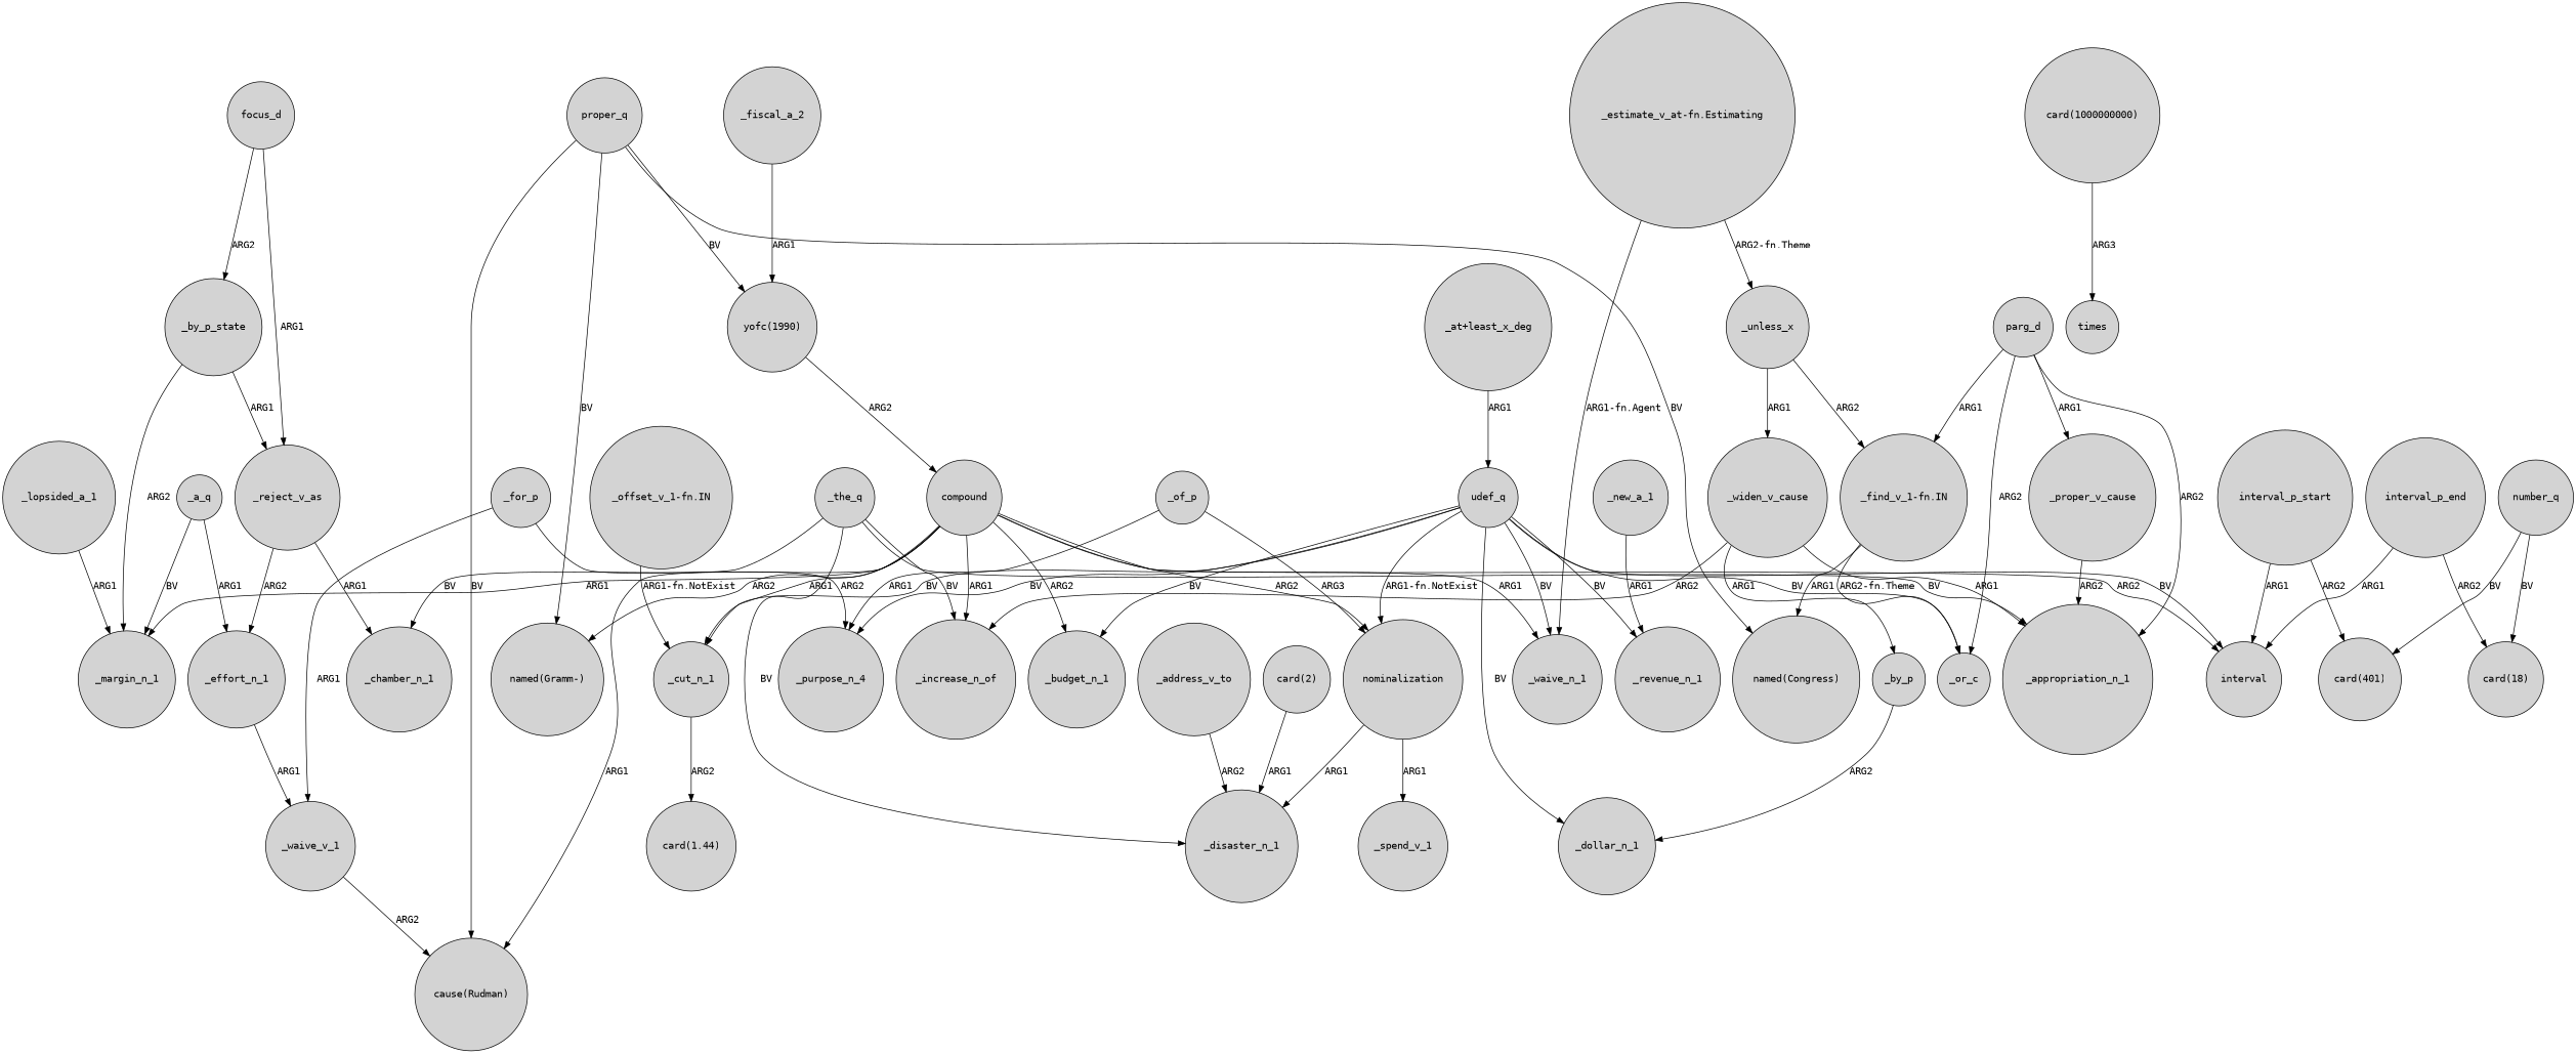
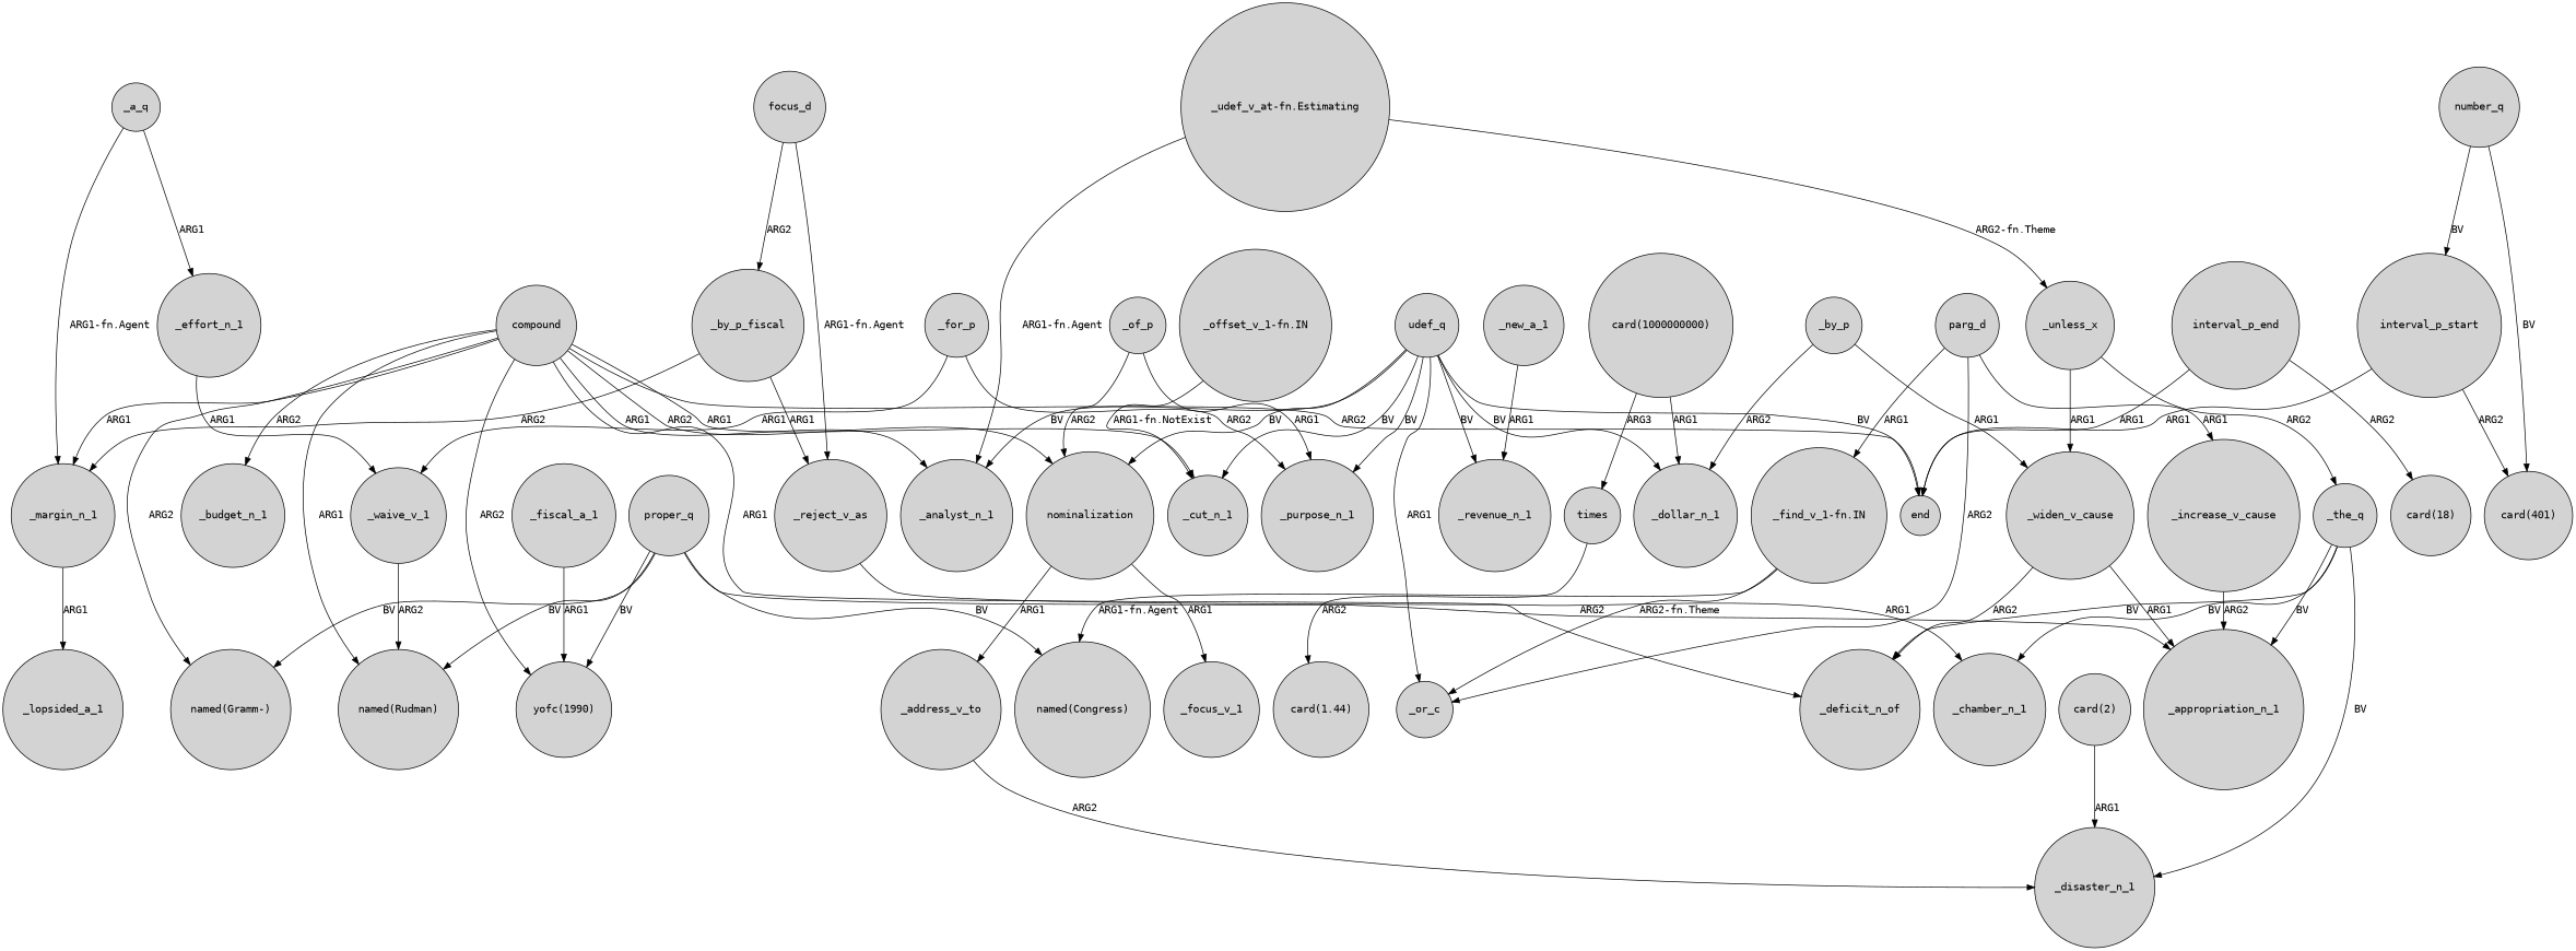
  digraph {
    fontname="DejaVu Sans Mono"
    node [fontname="DejaVu Sans Mono" shape=circle style=filled]
    edge [fontname="DejaVu Sans Mono"]
    focus_d
-   _by_p_state
+   _by_p_state [label=_by_p_fiscal]
    _reject_v_as
    _margin_n_1
    _chamber_n_1
    _effort_n_1
    _of_p
-   _purpose_n_1 [label=_purpose_n_4]
+   _purpose_n_1
    nominalization
-   _spend_v_1
+   _spend_v_1 [label=_focus_v_1]
    _address_v_to
    _waive_v_1
    times
    "card(1.44)"
    "card(1000000000)"
    _dollar_n_1
    _new_a_1
    _revenue_n_1
    proper_q
-   "named(Rudman)" [label="cause(Rudman)"]
+   "named(Rudman)"
    "yofc(1990)"
    "named(Congress)"
    "named(Gramm-)"
    compound
-   _analyst_n_1 [label=_waive_n_1]
-   _deficit_n_of [label=_increase_n_of]
+   _analyst_n_1
+   _deficit_n_of
    _budget_n_1
    _cut_n_1
-   interval
-   _increase_v_cause [label=_proper_v_cause]
+   interval [label=end]
+   _increase_v_cause
    _appropriation_n_1
    interval_p_end
    "card(18)"
    _the_q
    _disaster_n_1
-   "_estimate_v_at-fn.Estimating"
+   "_estimate_v_at-fn.Estimating" [label="_udef_v_at-fn.Estimating"]
    _unless_x
    _widen_v_cause
    "_find_v_1-fn.IN"
    _for_p
    _or_c
    interval_p_start
    "card(401)"
    _lopsided_a_1
    udef_q
    number_q
    "card(2)"
-   "_at+least_x_deg"
    "_offset_v_1-fn.IN"
    parg_d
    _by_p
    _a_q
-   _fiscal_a_1 [label=_fiscal_a_2]
+   _fiscal_a_1
    focus_d -> _by_p_state [label=ARG2]
-   focus_d -> _reject_v_as [label=ARG1]
+   focus_d -> _reject_v_as [label="ARG1-fn.Agent"]
    _by_p_state -> _reject_v_as [label=ARG1]
    _by_p_state -> _margin_n_1 [label=ARG2]
    _reject_v_as -> _chamber_n_1 [label=ARG1]
-   _reject_v_as -> _effort_n_1 [label=ARG2]
    _effort_n_1 -> _waive_v_1 [label=ARG1]
    _of_p -> _purpose_n_1 [label=ARG1]
-   _of_p -> nominalization [label=ARG3]
+   _of_p -> nominalization [label=ARG2]
    nominalization -> _spend_v_1 [label=ARG1]
-   nominalization -> _disaster_n_1 [label=ARG1]
+   nominalization -> _address_v_to [label=ARG1]
    _address_v_to -> _disaster_n_1 [label=ARG2]
    _waive_v_1 -> "named(Rudman)" [label=ARG2]
-   _cut_n_1 -> "card(1.44)" [label=ARG2]
+   times -> "card(1.44)" [label=ARG2]
    "card(1000000000)" -> times [label=ARG3]
+   "card(1000000000)" -> _dollar_n_1 [label=ARG1]
    _new_a_1 -> _revenue_n_1 [label=ARG1]
    proper_q -> "named(Rudman)" [label=BV]
    proper_q -> "yofc(1990)" [label=BV]
    proper_q -> "named(Congress)" [label=BV]
    proper_q -> "named(Gramm-)" [label=BV]
    compound -> _margin_n_1 [label=ARG1]
    compound -> nominalization [label=ARG2]
    compound -> "named(Rudman)" [label=ARG1]
-   "yofc(1990)" -> compound [label=ARG2]
+   compound -> "yofc(1990)" [label=ARG2]
    compound -> "named(Gramm-)" [label=ARG2]
    compound -> _analyst_n_1 [label=ARG1]
    compound -> _deficit_n_of [label=ARG1]
    compound -> _budget_n_1 [label=ARG2]
    compound -> _cut_n_1 [label=ARG1]
    compound -> interval [label=ARG2]
    _increase_v_cause -> _appropriation_n_1 [label=ARG2]
    interval_p_end -> interval [label=ARG1]
    interval_p_end -> "card(18)" [label=ARG2]
    _the_q -> _chamber_n_1 [label=BV]
    _the_q -> _deficit_n_of [label=BV]
    _the_q -> _appropriation_n_1 [label=BV]
    _the_q -> _disaster_n_1 [label=BV]
    "_estimate_v_at-fn.Estimating" -> _analyst_n_1 [label="ARG1-fn.Agent"]
    "_estimate_v_at-fn.Estimating" -> _unless_x [label="ARG2-fn.Theme"]
    _unless_x -> _widen_v_cause [label=ARG1]
-   _unless_x -> "_find_v_1-fn.IN" [label=ARG2]
+   _unless_x -> _the_q [label=ARG2]
    _widen_v_cause -> _deficit_n_of [label=ARG2]
    _widen_v_cause -> _appropriation_n_1 [label=ARG1]
-   "_find_v_1-fn.IN" -> "named(Congress)" [label=ARG1]
+   "_find_v_1-fn.IN" -> "named(Congress)" [label="ARG1-fn.Agent"]
    "_find_v_1-fn.IN" -> _or_c [label="ARG2-fn.Theme"]
    _for_p -> _purpose_n_1 [label=ARG2]
    _for_p -> _waive_v_1 [label=ARG1]
    interval_p_start -> interval [label=ARG1]
    interval_p_start -> "card(401)" [label=ARG2]
-   _lopsided_a_1 -> _margin_n_1 [label=ARG1]
+   _margin_n_1 -> _lopsided_a_1 [label=ARG1]
    udef_q -> _purpose_n_1 [label=BV]
-   udef_q -> nominalization [label="ARG1-fn.NotExist"]
+   udef_q -> nominalization [label=BV]
    udef_q -> _dollar_n_1 [label=BV]
    udef_q -> _revenue_n_1 [label=BV]
    udef_q -> _analyst_n_1 [label=BV]
-   udef_q -> _budget_n_1 [label=BV]
    udef_q -> _cut_n_1 [label=BV]
    udef_q -> interval [label=BV]
-   udef_q -> _or_c [label=BV]
-   number_q -> "card(18)" [label=BV]
+   udef_q -> _or_c [label=ARG1]
+   number_q -> interval_p_start [label=BV]
    number_q -> "card(401)" [label=BV]
    "card(2)" -> _disaster_n_1 [label=ARG1]
-   "_at+least_x_deg" -> udef_q [label=ARG1]
    "_offset_v_1-fn.IN" -> _cut_n_1 [label="ARG1-fn.NotExist"]
    parg_d -> _increase_v_cause [label=ARG1]
-   parg_d -> _appropriation_n_1 [label=ARG2]
+   proper_q -> _appropriation_n_1 [label=ARG2]
    parg_d -> "_find_v_1-fn.IN" [label=ARG1]
    parg_d -> _or_c [label=ARG2]
    _by_p -> _dollar_n_1 [label=ARG2]
-   _widen_v_cause -> _by_p [label=ARG1]
-   _a_q -> _margin_n_1 [label=BV]
+   _by_p -> _widen_v_cause [label=ARG1]
+   _a_q -> _margin_n_1 [label="ARG1-fn.Agent"]
    _a_q -> _effort_n_1 [label=ARG1]
    _fiscal_a_1 -> "yofc(1990)" [label=ARG1]
  }
